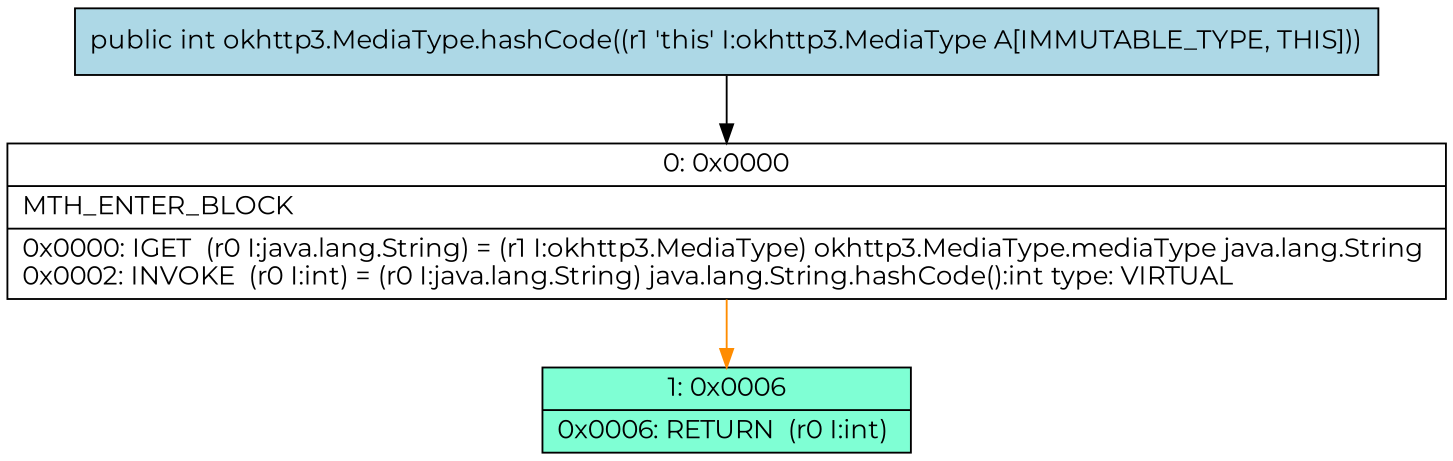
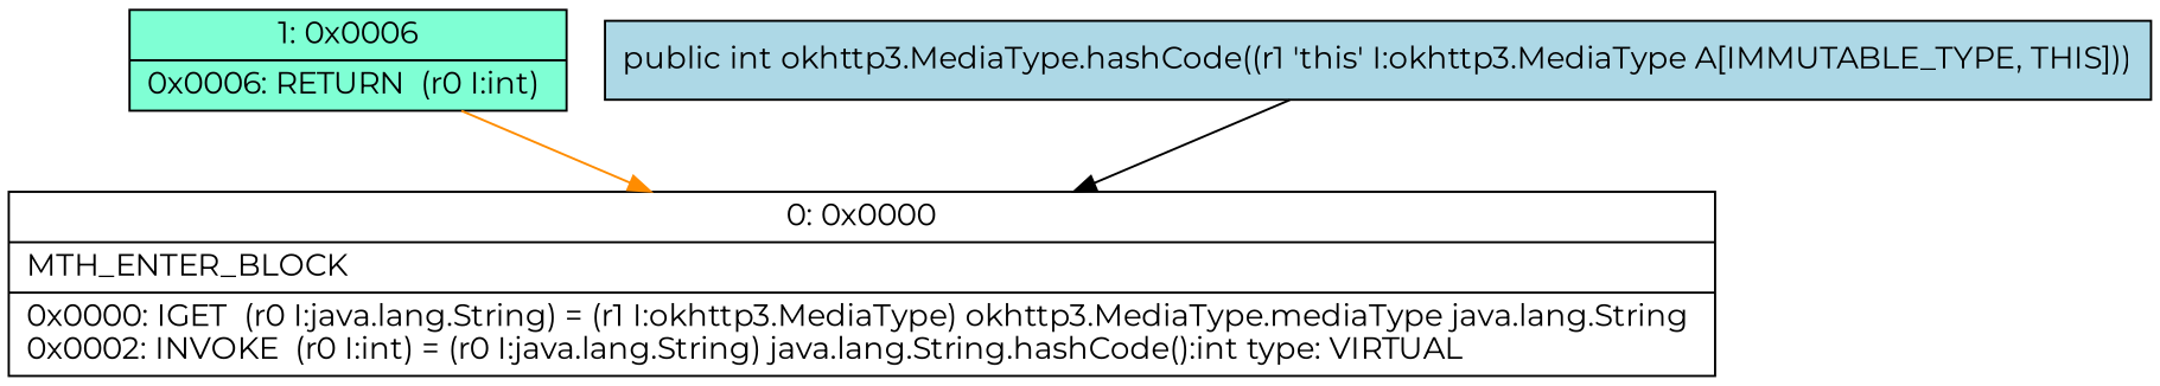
  digraph {
    fontname=Montserrat
    node [shape=record style=filled fontname=Montserrat]
    edge [fontname=Montserrat]
    n1 [label="{0\:\ 0x0000|MTH_ENTER_BLOCK\l|0x0000: IGET  (r0 I:java.lang.String) = (r1 I:okhttp3.MediaType) okhttp3.MediaType.mediaType java.lang.String \l0x0002: INVOKE  (r0 I:int) = (r0 I:java.lang.String) java.lang.String.hashCode():int type: VIRTUAL \l}" fillcolor=white]
    n2 [label="{1\:\ 0x0006|0x0006: RETURN  (r0 I:int) \l}" fillcolor=aquamarine]
    n3 [label="{public int okhttp3.MediaType.hashCode((r1 'this' I:okhttp3.MediaType A[IMMUTABLE_TYPE, THIS])) }" fillcolor=lightblue]
-   n1 -> n2 [color=darkorange]
+   n2 -> n1 [color=darkorange]
    n3 -> n1 [color=black]
  }
